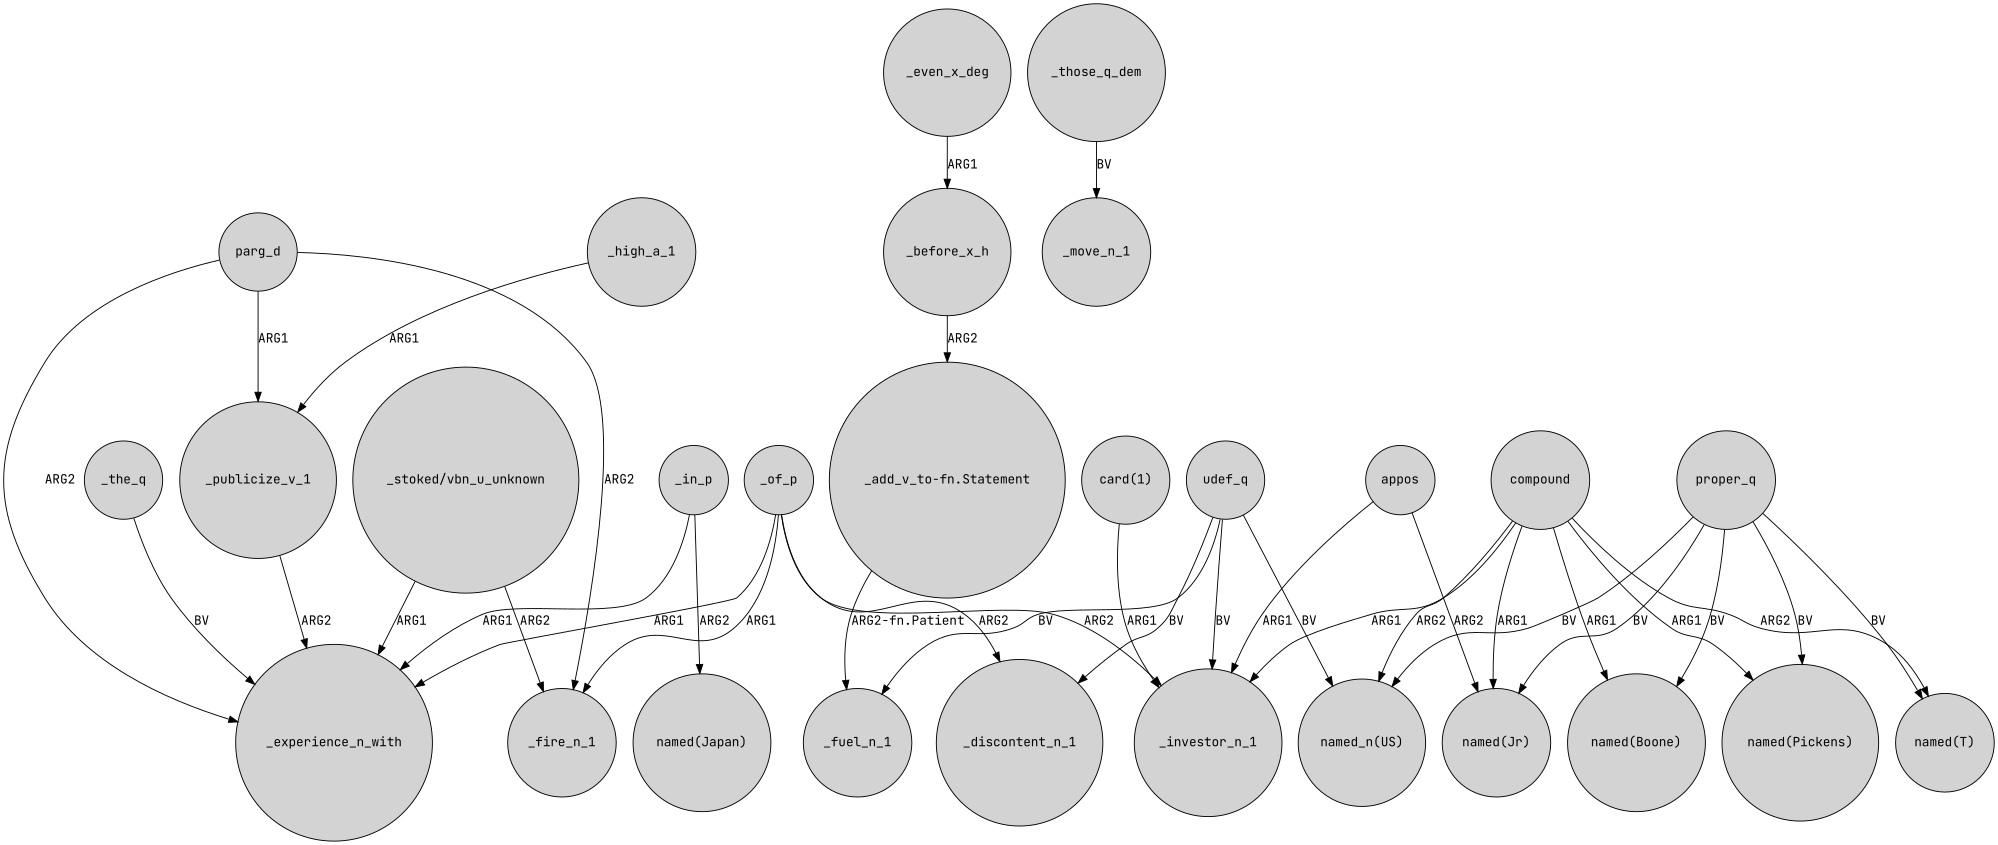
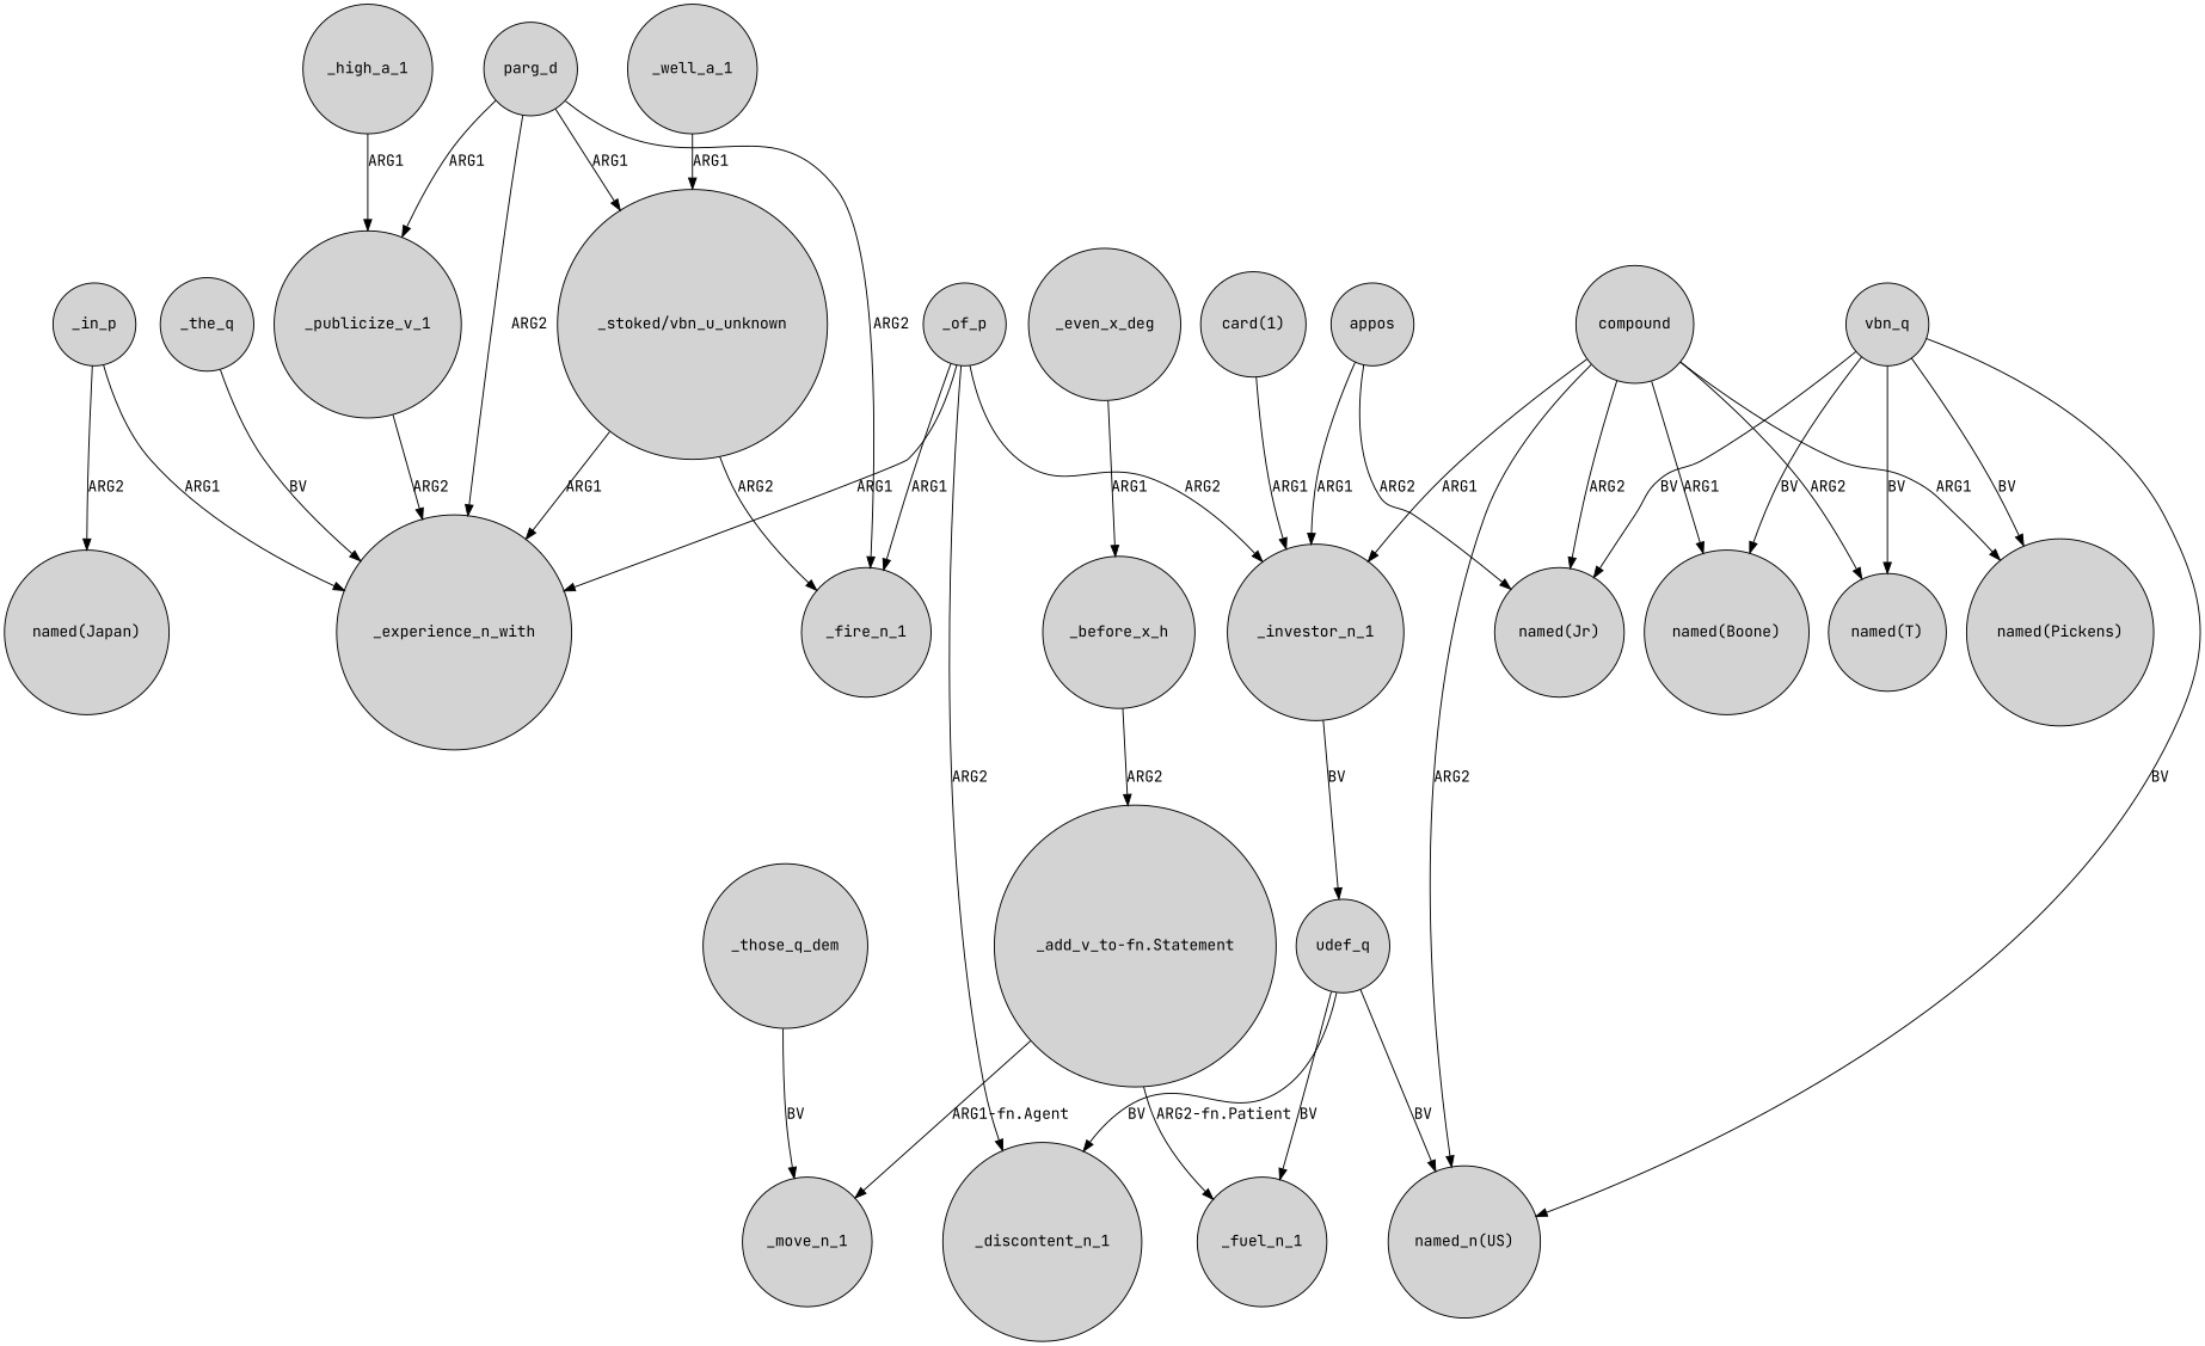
  digraph {
    fontname="JetBrains Mono"
    node [fontname="JetBrains Mono" shape=circle style=filled]
    edge [fontname="JetBrains Mono"]
    _publicize_v_1
    _experience_n_with
    "_add_v_to-fn.Statement"
    _move_n_1
    _fuel_n_1
    appos
    _investor_n_1
    "named(Jr)"
    _even_x_deg
    _before_x_h
    "_stoked/vbn_u_unknown"
    _fire_n_1
    udef_q
    "named_n(US)"
    _discontent_n_1
    compound
    "named(T)"
    "named(Boone)"
    "named(Pickens)"
-   proper_q
+   proper_q [label=vbn_q]
    parg_d
    _of_p
    _high_a_1
    _in_p
    "named(Japan)"
    "card(1)"
    _the_q
+   _well_a_1
    _those_q_dem
    _publicize_v_1 -> _experience_n_with [label=ARG2]
+   "_add_v_to-fn.Statement" -> _move_n_1 [label="ARG1-fn.Agent"]
    "_add_v_to-fn.Statement" -> _fuel_n_1 [label="ARG2-fn.Patient"]
    appos -> _investor_n_1 [label=ARG1]
    appos -> "named(Jr)" [label=ARG2]
    _even_x_deg -> _before_x_h [label=ARG1]
    _before_x_h -> "_add_v_to-fn.Statement" [label=ARG2]
    "_stoked/vbn_u_unknown" -> _experience_n_with [label=ARG1]
    "_stoked/vbn_u_unknown" -> _fire_n_1 [label=ARG2]
    udef_q -> _fuel_n_1 [label=BV]
-   udef_q -> _investor_n_1 [label=BV]
+   _investor_n_1 -> udef_q [label=BV]
    udef_q -> "named_n(US)" [label=BV]
    udef_q -> _discontent_n_1 [label=BV]
    compound -> _investor_n_1 [label=ARG1]
-   compound -> "named(Jr)" [label=ARG1]
+   compound -> "named(Jr)" [label=ARG2]
    compound -> "named_n(US)" [label=ARG2]
    compound -> "named(T)" [label=ARG2]
    compound -> "named(Boone)" [label=ARG1]
    compound -> "named(Pickens)" [label=ARG1]
    proper_q -> "named(Jr)" [label=BV]
    proper_q -> "named_n(US)" [label=BV]
    proper_q -> "named(T)" [label=BV]
    proper_q -> "named(Boone)" [label=BV]
    proper_q -> "named(Pickens)" [label=BV]
    parg_d -> _publicize_v_1 [label=ARG1]
    parg_d -> _experience_n_with [label=ARG2]
+   parg_d -> "_stoked/vbn_u_unknown" [label=ARG1]
    parg_d -> _fire_n_1 [label=ARG2]
    _of_p -> _experience_n_with [label=ARG1]
    _of_p -> _investor_n_1 [label=ARG2]
    _of_p -> _fire_n_1 [label=ARG1]
    _of_p -> _discontent_n_1 [label=ARG2]
    _high_a_1 -> _publicize_v_1 [label=ARG1]
    _in_p -> _experience_n_with [label=ARG1]
    _in_p -> "named(Japan)" [label=ARG2]
    "card(1)" -> _investor_n_1 [label=ARG1]
    _the_q -> _experience_n_with [label=BV]
+   _well_a_1 -> "_stoked/vbn_u_unknown" [label=ARG1]
    _those_q_dem -> _move_n_1 [label=BV]
  }
